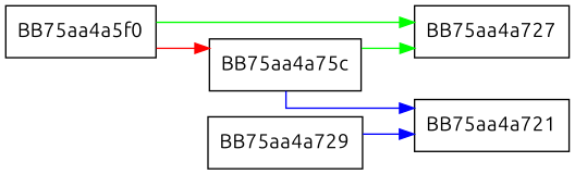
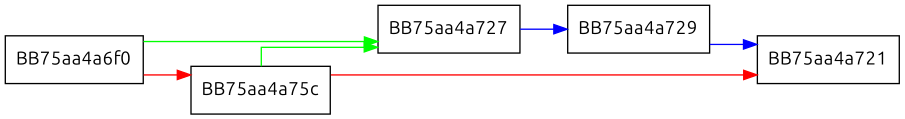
  digraph {
    fontname=Ubuntu
    rankdir=LR
    splines=ortho
    node [fontname=Ubuntu shape=box]
    edge [color=green fontname=Ubuntu]
-   BB75aa4a6f0 [label=BB75aa4a5f0]
+   BB75aa4a6f0
    BB75aa4a727
    n3 [label=BB75aa4a75c]
    BB75aa4a729
    BB75aa4a721
    BB75aa4a6f0 -> BB75aa4a727
    BB75aa4a6f0 -> n3 [color=red]
+   BB75aa4a727 -> BB75aa4a729 [color=blue]
    n3 -> BB75aa4a727
-   n3 -> BB75aa4a721 [color=blue]
+   n3 -> BB75aa4a721 [color=red]
    BB75aa4a729 -> BB75aa4a721 [color=blue]
  }
